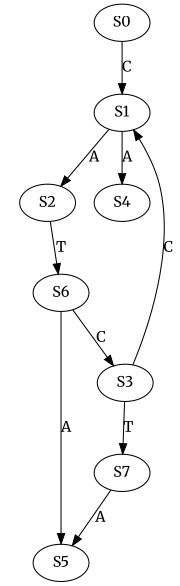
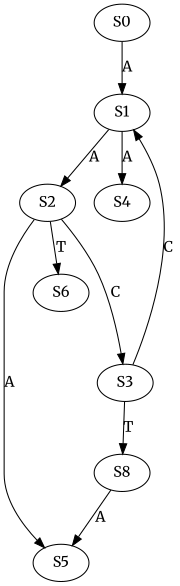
  strict digraph {
    fontname=Merriweather
    node [fontname=Merriweather]
    edge [fontname=Merriweather]
    S0
    S1
    S2
    S4
    S5
    S6
    S3
-   S7
-   S0 -> S1 [label=C]
+   S7 [label=S8]
+   S0 -> S1 [label=A]
    S1 -> S2 [label=A]
    S1 -> S4 [label=A]
-   S6 -> S5 [label=A]
+   S2 -> S5 [label=A]
    S2 -> S6 [label=T]
-   S6 -> S3 [label=C]
+   S2 -> S3 [label=C]
    S3 -> S1 [label=C]
    S3 -> S7 [label=T]
    S7 -> S5 [label=A]
  }
